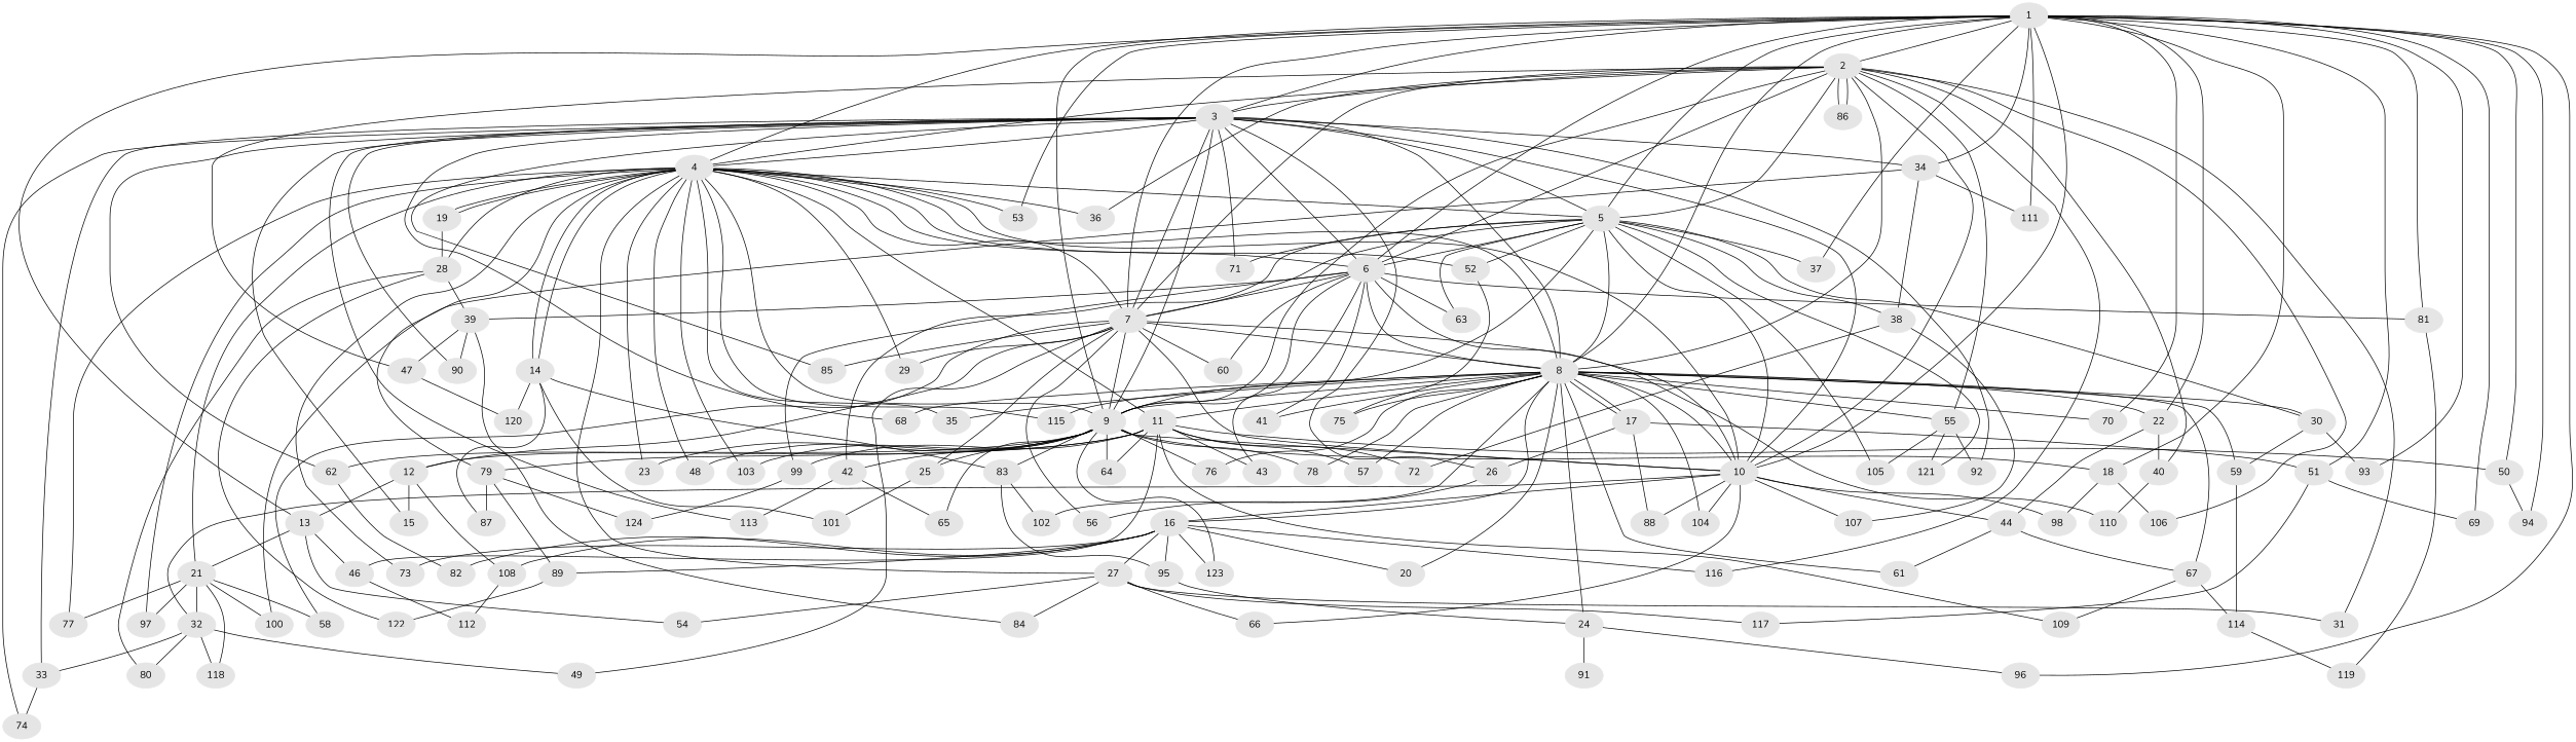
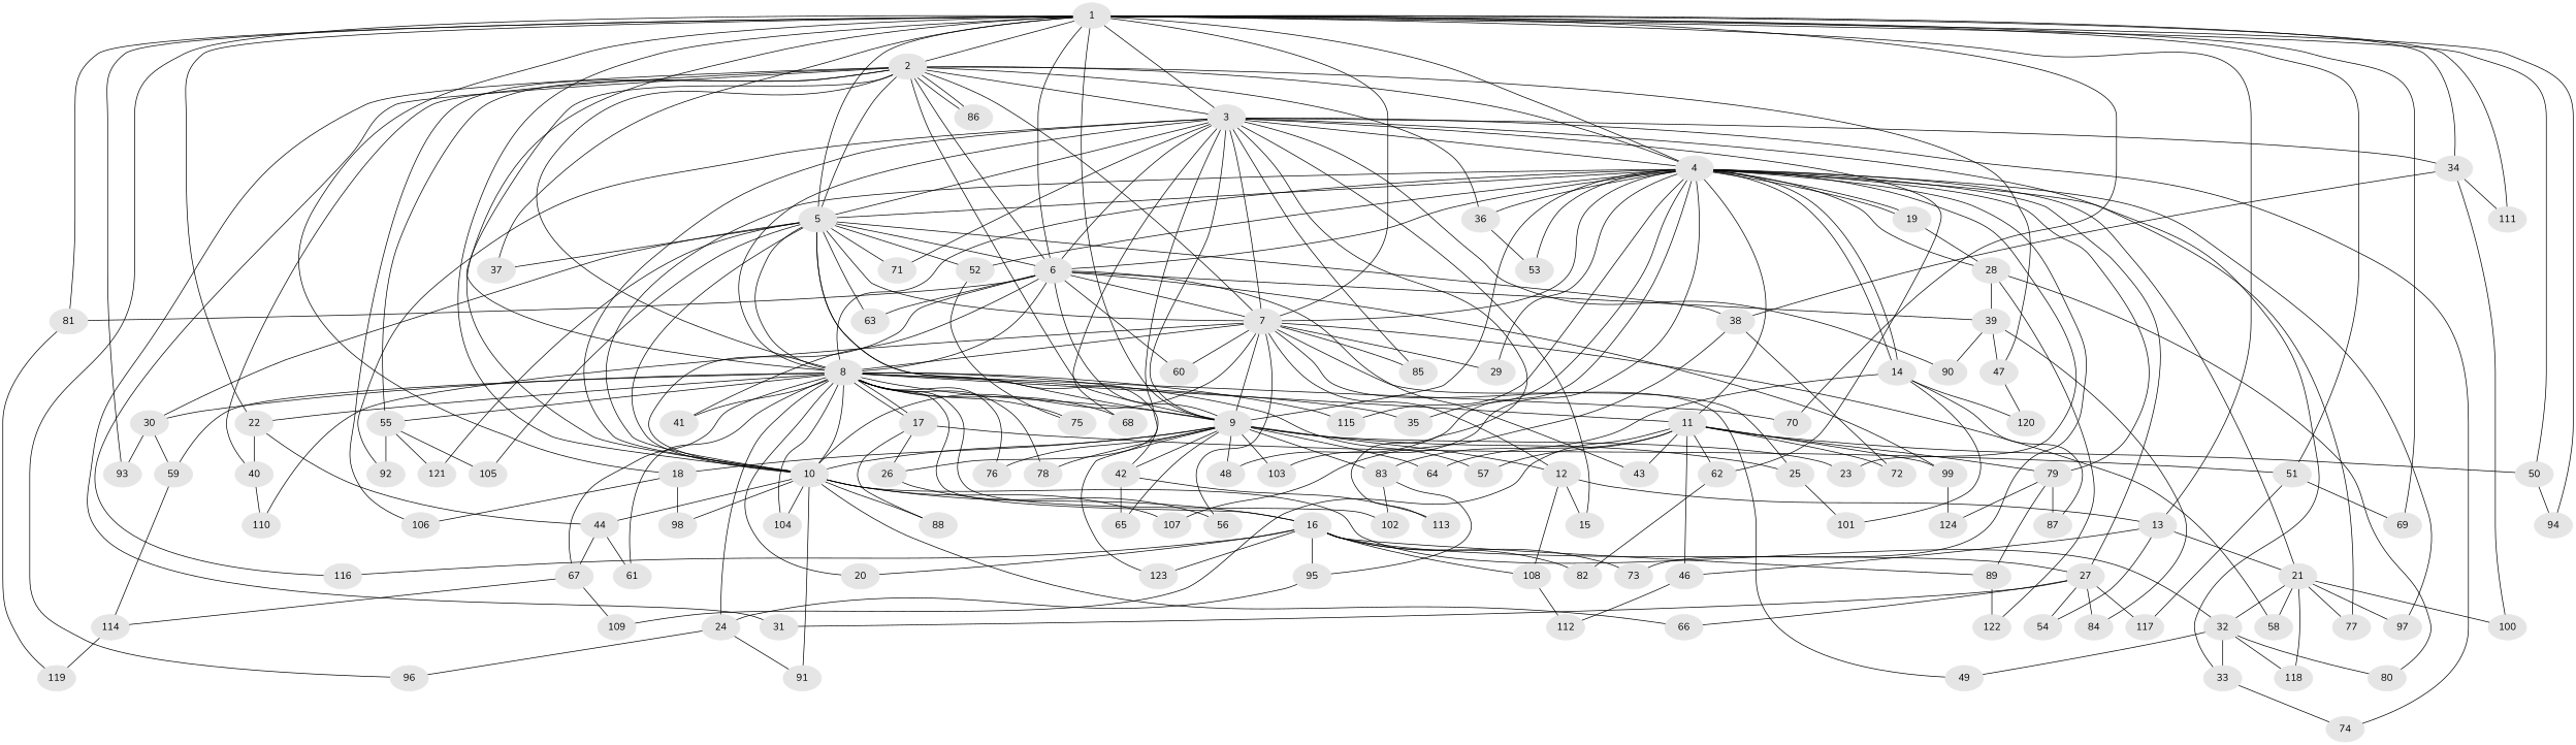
  graph {
    fontname=Nunito
    node [color=gray90 fontname=Nunito style=filled]
    edge [fontname=Nunito]
    1
    2
    3
    4
    5
    6
    7
    8
    9
    10
    13
    18
    22
    34
    37
    50
    51
    53
    69
    70
    81
    93
    94
    96
    111
    31
    36
    40
    47
    55
    86
    106
    116
    15
    26
    33
    62
    68
    71
    74
    85
    90
    92
    113
    11
    14
    19
    21
    23
    27
    28
    29
    35
    48
    52
    73
    77
    79
    97
    103
    115
    30
    38
    42
    63
    105
    121
    39
    41
    43
    60
    99
    12
    25
    49
    56
    58
    110
    16
    17
    20
    24
    57
    59
    61
    67
    75
    76
    78
    102
    104
    64
    65
    83
    123
    32
    44
    66
    88
    91
    98
    107
    46
    54
    100
    117
    119
    120
    82
    72
    109
    87
    101
    118
    84
    80
    122
    89
    124
    108
    95
    114
    112
    1 -- 2
    1 -- 3
    1 -- 4
    1 -- 5
    1 -- 6
    1 -- 7
    1 -- 8
    1 -- 9
    1 -- 10
    1 -- 13
    1 -- 18
    1 -- 22
    1 -- 34
    1 -- 37
    1 -- 50
    1 -- 51
-   1 -- 53
+   36 -- 53
    1 -- 69
    1 -- 70
    1 -- 81
    1 -- 93
    1 -- 94
    1 -- 96
    1 -- 111
    2 -- 3
    2 -- 4
    2 -- 5
    2 -- 6
    2 -- 7
    2 -- 8
    2 -- 9
    2 -- 10
    2 -- 31
    2 -- 36
    2 -- 40
    2 -- 47
    2 -- 55
    2 -- 86
    2 -- 86
    2 -- 106
    2 -- 116
    3 -- 4
    3 -- 5
    3 -- 6
    3 -- 7
    3 -- 8
    3 -- 9
    3 -- 10
    3 -- 34
    3 -- 15
    3 -- 26
    3 -- 33
    3 -- 62
    3 -- 68
    3 -- 71
    3 -- 74
    3 -- 85
    3 -- 90
    3 -- 92
    3 -- 113
    4 -- 5
    4 -- 6
    4 -- 7
    4 -- 8
    4 -- 9
    4 -- 10
    4 -- 53
    4 -- 36
    4 -- 11
    4 -- 14
    4 -- 14
    4 -- 19
    4 -- 19
    4 -- 21
    4 -- 23
    4 -- 27
    4 -- 28
    4 -- 29
    4 -- 35
    4 -- 48
    4 -- 52
    4 -- 73
    4 -- 77
    4 -- 79
    4 -- 97
    4 -- 103
    4 -- 115
    5 -- 6
    5 -- 7
    5 -- 8
    5 -- 9
    5 -- 10
    5 -- 37
    5 -- 71
    5 -- 52
    5 -- 30
    5 -- 38
    5 -- 42
    5 -- 63
    5 -- 105
    5 -- 121
    6 -- 7
    6 -- 8
    6 -- 9
    6 -- 10
    6 -- 81
    6 -- 63
    6 -- 39
    6 -- 41
    6 -- 43
    6 -- 60
    6 -- 99
    7 -- 8
    7 -- 9
    7 -- 10
    7 -- 85
    7 -- 29
    7 -- 60
    7 -- 12
    7 -- 25
    7 -- 49
    7 -- 56
    7 -- 58
    7 -- 110
    8 -- 9
    8 -- 10
    8 -- 22
    8 -- 70
    8 -- 55
    8 -- 68
    8 -- 11
    8 -- 35
    8 -- 115
    8 -- 30
    8 -- 41
    8 -- 16
    8 -- 17
    8 -- 17
    8 -- 20
    8 -- 24
    8 -- 57
    8 -- 59
    8 -- 61
    8 -- 67
    8 -- 75
    8 -- 76
    8 -- 78
    8 -- 102
    8 -- 104
    9 -- 10
    9 -- 18
    9 -- 23
    9 -- 48
    9 -- 103
    9 -- 42
    9 -- 12
    9 -- 25
    9 -- 76
    9 -- 78
    9 -- 64
    9 -- 65
    9 -- 83
    9 -- 123
    10 -- 16
    10 -- 104
    10 -- 32
    10 -- 44
    10 -- 66
    10 -- 88
+   10 -- 91
    10 -- 98
    10 -- 107
    13 -- 21
    13 -- 46
    13 -- 54
    18 -- 106
    18 -- 98
    22 -- 40
    22 -- 44
    34 -- 111
    34 -- 38
    34 -- 100
    50 -- 94
    51 -- 69
    51 -- 117
    81 -- 119
    40 -- 110
    47 -- 120
    55 -- 92
    55 -- 105
    55 -- 121
    26 -- 56
    33 -- 74
    62 -- 82
    11 -- 50
    11 -- 62
    11 -- 79
    11 -- 43
    11 -- 99
    11 -- 57
    11 -- 64
    11 -- 46
    11 -- 72
    11 -- 109
    14 -- 83
    14 -- 120
    14 -- 87
    14 -- 101
    19 -- 28
    21 -- 77
    21 -- 97
    21 -- 58
    21 -- 32
    21 -- 100
    21 -- 118
    27 -- 31
    27 -- 66
    27 -- 54
    27 -- 117
    27 -- 84
    28 -- 39
    28 -- 80
    28 -- 122
    52 -- 75
    79 -- 87
    79 -- 89
    79 -- 124
    30 -- 93
    30 -- 59
    38 -- 107
    38 -- 72
    42 -- 113
    42 -- 65
    39 -- 47
    39 -- 90
    39 -- 84
    99 -- 124
    12 -- 13
    12 -- 15
    12 -- 108
    25 -- 101
    16 -- 116
    16 -- 27
    16 -- 73
    16 -- 20
    16 -- 123
    16 -- 82
    16 -- 89
    16 -- 108
    16 -- 95
    17 -- 51
    17 -- 26
    17 -- 88
    24 -- 96
    24 -- 91
    59 -- 114
    67 -- 109
    67 -- 114
    83 -- 102
    83 -- 95
    32 -- 33
    32 -- 49
    32 -- 118
    32 -- 80
    44 -- 61
    44 -- 67
    46 -- 112
    89 -- 122
    108 -- 112
    95 -- 24
    114 -- 119
  }
